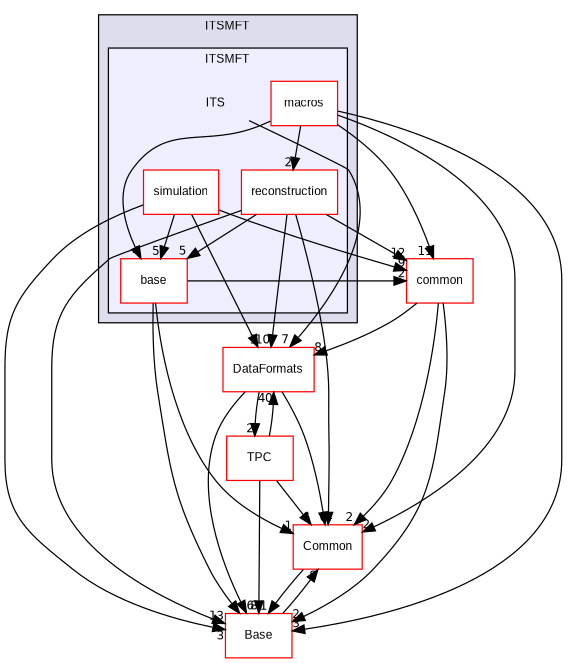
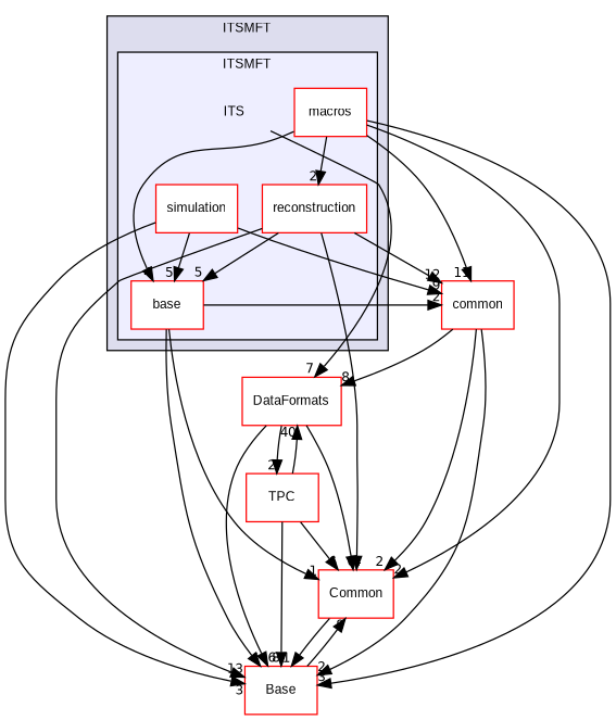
  digraph {
    compound=true
    fontname="Liberation Sans"
    node [fontname="Liberation Sans" fontsize=10 shape=box color=red]
    edge [fontname="Liberation Sans" headlabel=2 labeldistance=1.5 labelfontname=Helvetica labelfontsize=10]
    n1 [label=ITS shape=plaintext color=""]
    n2 [fillcolor=white label=base style=filled]
    n3 [fillcolor=white label=macros style=filled]
    n4 [fillcolor=white label=reconstruction style=filled]
    n5 [fillcolor=white label=simulation style=filled]
    n6 [label=DataFormats]
    n7 [label=Common]
    n8 [label=Base]
    n9 [label=common]
    n10 [label=TPC]
    subgraph cluster_1 {
      bgcolor="#ddddee"
      fontsize=10
      label=ITSMFT
      pencolor=black
      subgraph cluster_2 {
        bgcolor="#eeeeff"
        fontsize=10
        label=ITSMFT
        pencolor=black
        n1
        n2
        n3
        n4
        n5
      }
    }
    n1 -> n6 [headlabel=7]
    n2 -> n7 [headlabel=1]
    n2 -> n8 [headlabel=4]
    n2 -> n9
    n3 -> n2 [headlabel=4]
    n3 -> n4
    n3 -> n7
    n3 -> n8 [headlabel=3]
    n3 -> n9 [headlabel=11]
    n4 -> n2 [headlabel=5]
-   n4 -> n6 [headlabel=10]
    n4 -> n7 [headlabel=6]
    n4 -> n8 [headlabel=13]
    n4 -> n9 [headlabel=12]
    n5 -> n2 [headlabel=5]
-   n5 -> n6 [headlabel=1]
    n5 -> n8 [headlabel=3]
    n5 -> n9 [headlabel=9]
    n6 -> n7 [headlabel=4]
    n6 -> n8 [headlabel=6]
    n6 -> n10
    n7 -> n8 [headlabel=1]
    n8 -> n7 [headlabel=8]
    n9 -> n6 [headlabel=8]
    n9 -> n7
    n9 -> n8
    n10 -> n6 [headlabel=40]
    n10 -> n7 [headlabel=6]
    n10 -> n8 [headlabel=8]
  }
